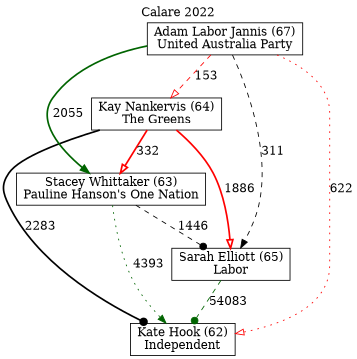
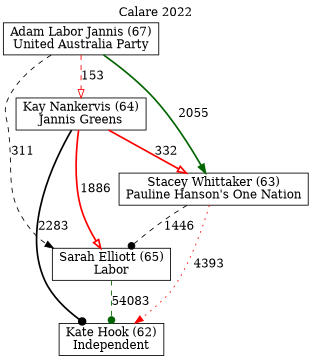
  digraph {
    label="Calare 2022"
    labelloc=t
    mclimit=10
    node [shape=box]
    edge [arrowhead=onormal color=red style=dashed]
    n1 [label="Kate Hook (62)\nIndependent"]
    n2 [label="Sarah Elliott (65)\nLabor"]
    n3 [label="Stacey Whittaker (63)\nPauline Hanson's One Nation"]
-   n4 [label="Kay Nankervis (64)\nThe Greens"]
+   n4 [label="Kay Nankervis (64)\nJannis Greens"]
    n5 [label="Adam Labor Jannis (67)\nUnited Australia Party"]
    n2 -> n1 [arrowhead=dot color=darkgreen label=54083]
-   n3 -> n1 [arrowhead=normal color=darkgreen label=4393 style=dotted]
+   n3 -> n1 [arrowhead=normal label=4393 style=dotted]
    n3 -> n2 [arrowhead=dot color=black label=1446]
    n4 -> n1 [arrowhead=dot color=black label=2283 style=bold]
    n4 -> n2 [label=1886 style=bold]
    n4 -> n3 [label=332 style=bold]
-   n5 -> n1 [label=622 style=dotted]
    n5 -> n2 [arrowhead=normal color=black label=311]
    n5 -> n3 [arrowhead=normal color=darkgreen label=2055 style=bold]
    n5 -> n4 [label=153]
  }
